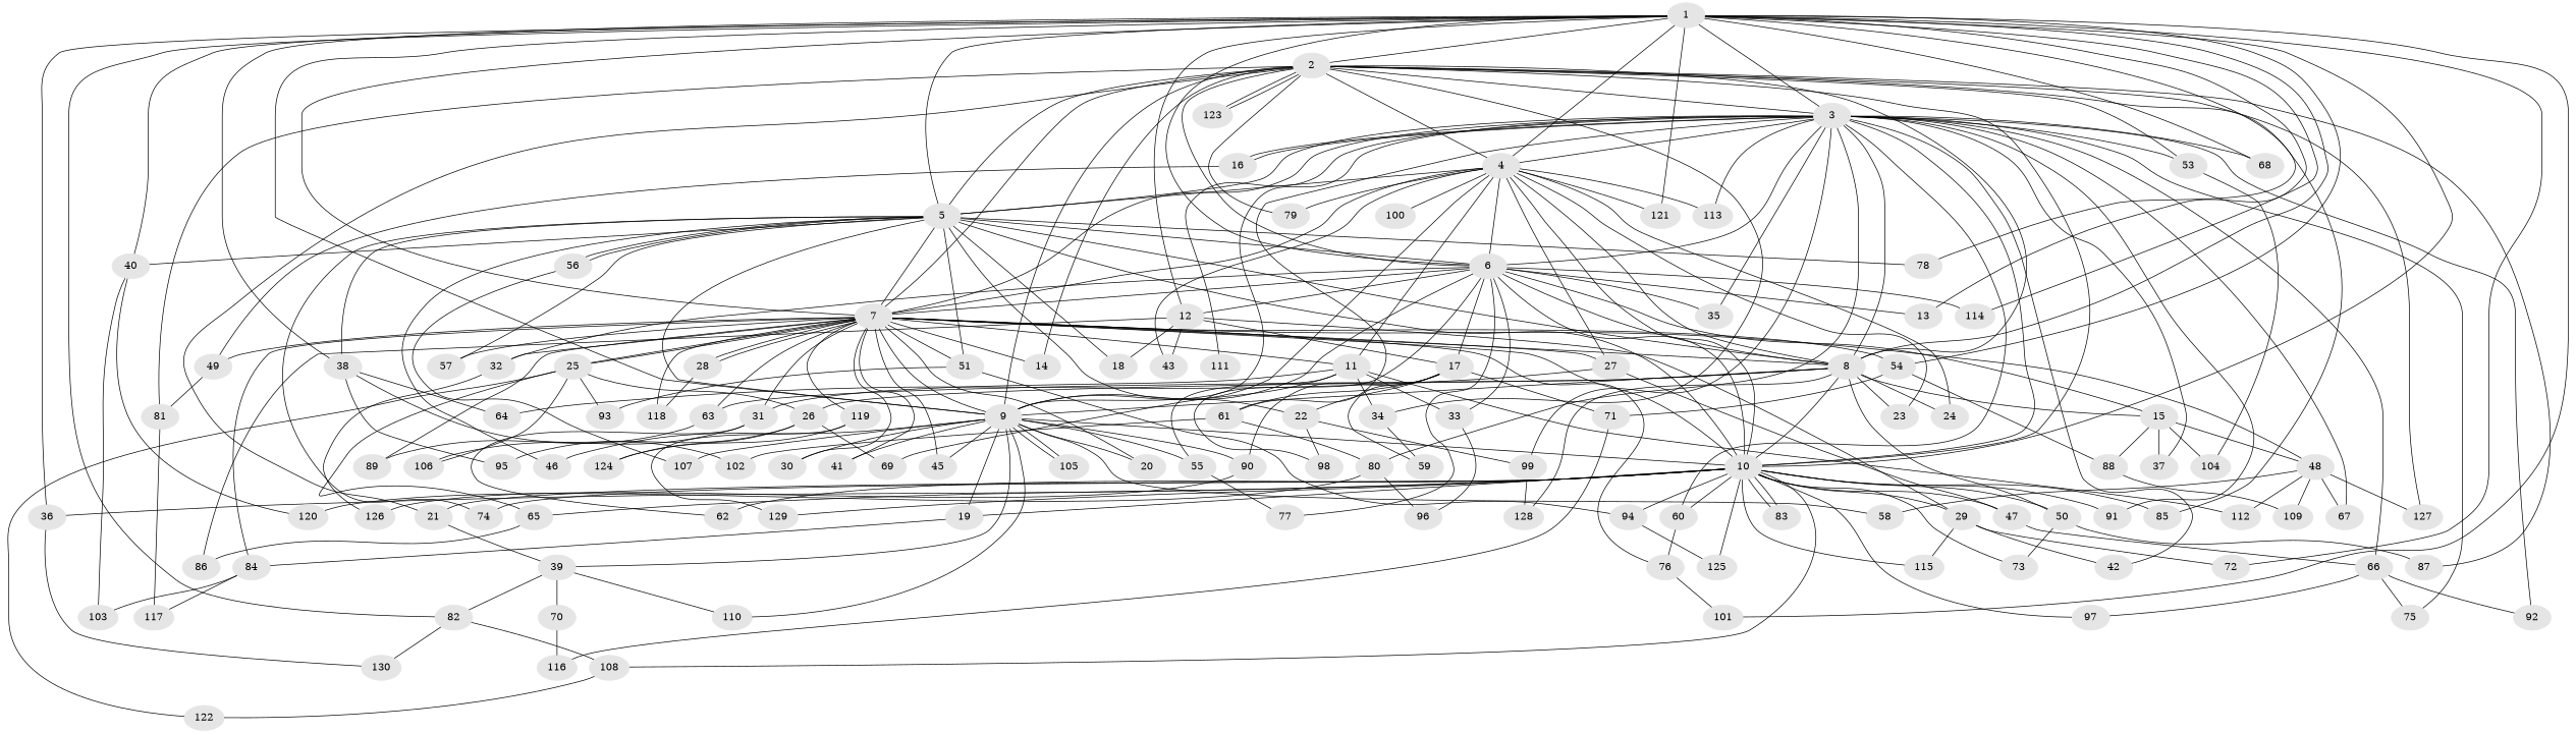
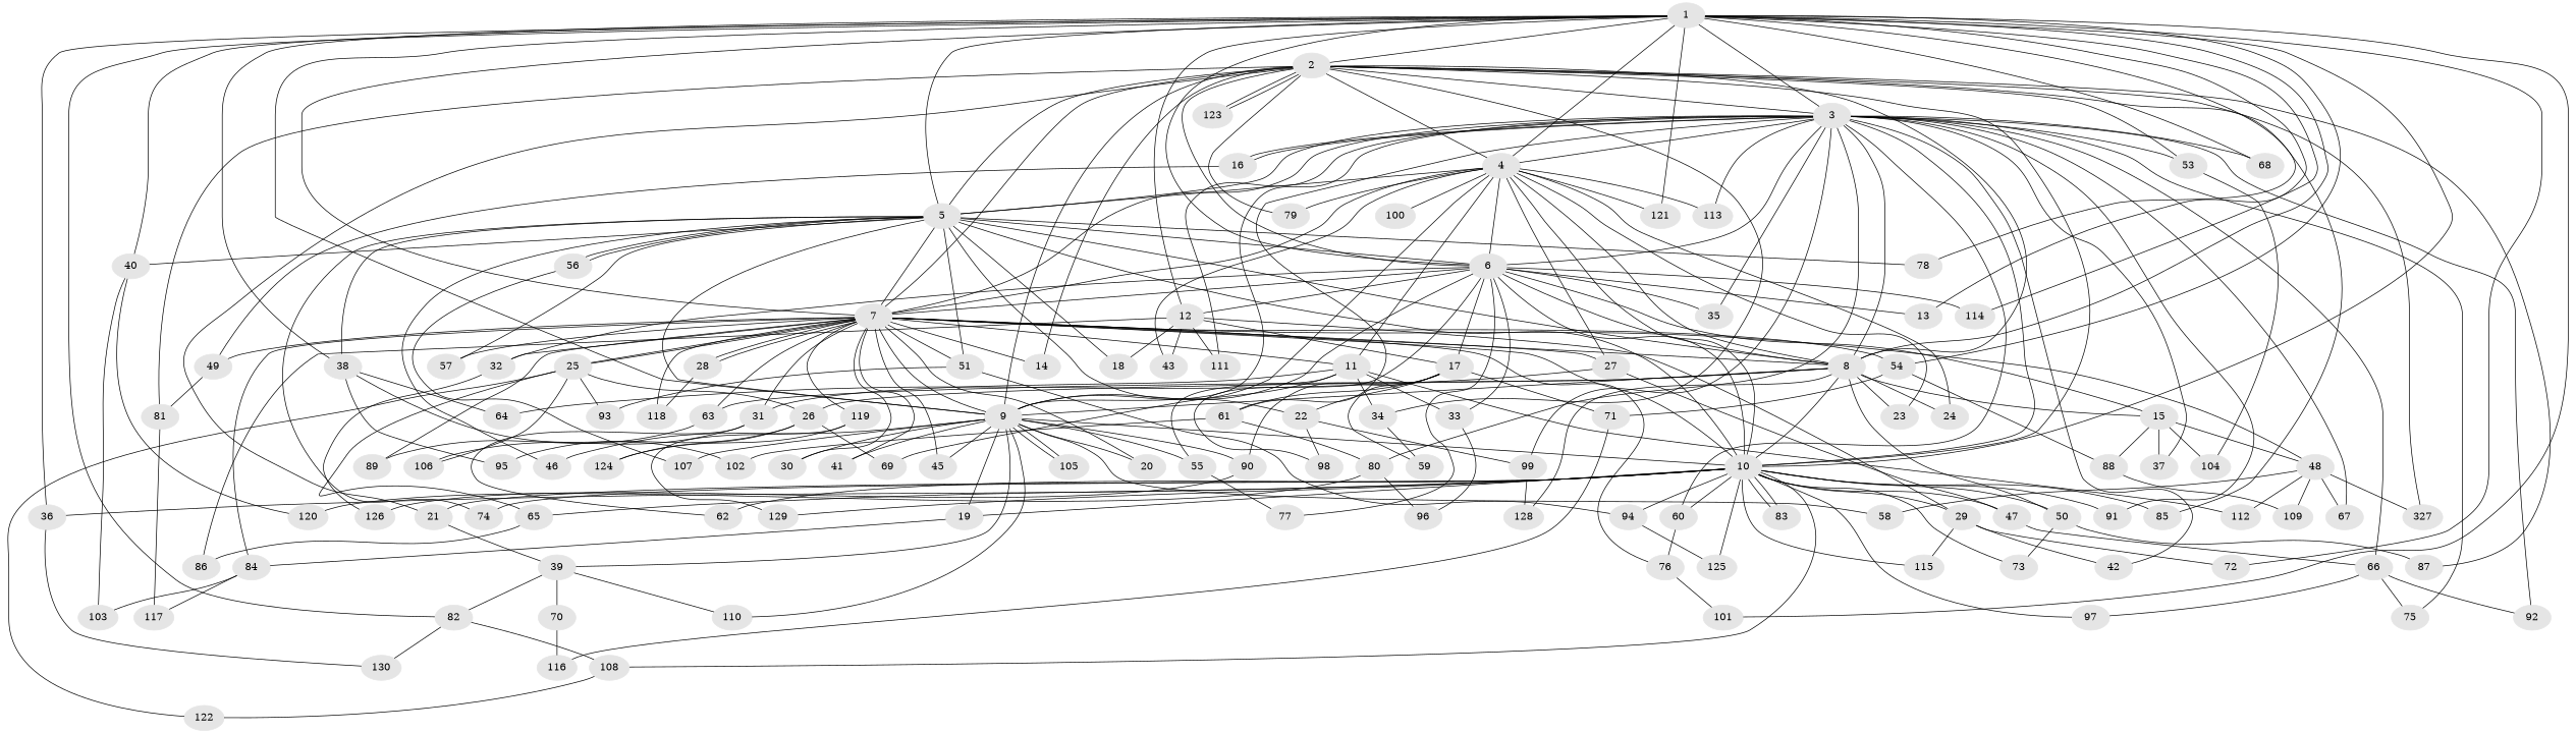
  graph {
    node [color=gray90 style=filled]
    1
    2
    3
    4
    5
    6
    7
    8
    9
    10
    12
    13
    36
    38
    40
    54
    68
    72
    78
    82
    101
    114
    121
    14
    21
    34
    53
    79
    81
    85
    87
    123
-   127
+   127 [label=327]
    16
    35
    37
    42
    60
    61
    66
    67
    75
    80
    91
    92
    99
    111
    113
    11
    23
    24
    27
    43
    100
    18
    22
    46
    51
    56
    57
    74
    15
    17
    32
    33
    77
    98
    20
    25
    28
    30
    31
    41
    45
    48
    49
    63
    76
    84
    89
    118
    119
    26
    50
    128
    19
    39
    55
    58
    90
    105
    107
    110
    29
    47
    62
    65
    73
    83
    94
    97
    108
    115
    125
    129
    86
    130
    95
    64
    102
    103
    120
    88
    71
    59
    104
    117
    96
    69
    112
    93
    126
    106
    122
    109
    124
    70
    116
    1 -- 2
    1 -- 3
    1 -- 4
    1 -- 5
    1 -- 6
    1 -- 7
    1 -- 8
    1 -- 9
    1 -- 10
    1 -- 12
    1 -- 13
    1 -- 36
    1 -- 38
    1 -- 40
    1 -- 54
    1 -- 68
    1 -- 72
    1 -- 78
    1 -- 82
    1 -- 101
    1 -- 114
    1 -- 121
    2 -- 3
    2 -- 4
    2 -- 5
    2 -- 6
    2 -- 7
    2 -- 8
    2 -- 9
    2 -- 10
    2 -- 14
    2 -- 21
    2 -- 34
    2 -- 53
    2 -- 79
    2 -- 81
    2 -- 85
    2 -- 87
    2 -- 123
    2 -- 123
    2 -- 127
    3 -- 4
    3 -- 5
    3 -- 6
    3 -- 7
    3 -- 8
    3 -- 9
    3 -- 10
    3 -- 68
    3 -- 53
    3 -- 16
    3 -- 16
    3 -- 35
    3 -- 37
    3 -- 42
    3 -- 60
    3 -- 61
    3 -- 66
    3 -- 67
    3 -- 75
    3 -- 80
    3 -- 91
    3 -- 92
    3 -- 99
    3 -- 111
    3 -- 113
    4 -- 5
    4 -- 6
    4 -- 7
    4 -- 8
    4 -- 9
    4 -- 10
    4 -- 121
    4 -- 79
    4 -- 113
    4 -- 11
    4 -- 23
    4 -- 24
    4 -- 27
    4 -- 43
    4 -- 100
    5 -- 6
    5 -- 7
    5 -- 8
    5 -- 9
    5 -- 10
    5 -- 38
    5 -- 40
    5 -- 78
    5 -- 18
    5 -- 22
    5 -- 46
    5 -- 51
    5 -- 56
    5 -- 56
    5 -- 57
    5 -- 74
    6 -- 7
    6 -- 8
    6 -- 9
    6 -- 10
    6 -- 12
    6 -- 13
    6 -- 114
    6 -- 35
    6 -- 15
    6 -- 17
    6 -- 32
    6 -- 33
    6 -- 77
    6 -- 98
    7 -- 8
    7 -- 9
    7 -- 10
    7 -- 54
    7 -- 14
    7 -- 11
    7 -- 27
    7 -- 51
    7 -- 57
    7 -- 32
    7 -- 20
    7 -- 25
    7 -- 25
    7 -- 28
    7 -- 28
    7 -- 30
    7 -- 31
    7 -- 41
    7 -- 45
    7 -- 48
    7 -- 49
    7 -- 63
    7 -- 76
    7 -- 84
    7 -- 89
    7 -- 118
    7 -- 119
    8 -- 9
    8 -- 10
    8 -- 23
    8 -- 24
    8 -- 15
    8 -- 63
    8 -- 26
    8 -- 50
    8 -- 128
    9 -- 10
    9 -- 46
    9 -- 20
    9 -- 30
    9 -- 41
    9 -- 45
    9 -- 19
    9 -- 39
    9 -- 55
    9 -- 58
    9 -- 90
    9 -- 105
    9 -- 105
    9 -- 107
    9 -- 110
    10 -- 36
    10 -- 21
    10 -- 85
    10 -- 60
    10 -- 91
    10 -- 74
    10 -- 50
    10 -- 19
    10 -- 29
    10 -- 47
    10 -- 62
    10 -- 65
    10 -- 73
    10 -- 83
    10 -- 83
    10 -- 94
    10 -- 97
    10 -- 108
    10 -- 115
    10 -- 125
    10 -- 129
+   12 -- 111
    12 -- 43
    12 -- 18
    12 -- 17
    12 -- 29
    12 -- 86
    36 -- 130
    38 -- 95
    38 -- 64
    38 -- 102
    40 -- 103
    40 -- 120
    54 -- 88
    54 -- 71
    82 -- 108
    82 -- 130
    21 -- 39
    34 -- 59
    53 -- 104
    81 -- 117
    16 -- 49
    60 -- 76
    61 -- 80
    61 -- 102
    66 -- 75
    66 -- 92
    66 -- 97
    80 -- 120
    80 -- 96
    99 -- 128
    11 -- 34
    11 -- 33
    11 -- 31
    11 -- 55
    11 -- 69
    11 -- 112
    27 -- 47
    27 -- 64
    22 -- 99
    22 -- 98
    51 -- 94
    51 -- 93
    56 -- 107
    15 -- 37
    15 -- 48
    15 -- 88
    15 -- 104
    17 -- 61
    17 -- 22
    17 -- 90
    17 -- 71
    17 -- 59
    32 -- 126
    33 -- 96
    25 -- 26
    25 -- 65
    25 -- 93
    25 -- 106
    25 -- 122
    28 -- 118
    31 -- 62
    31 -- 106
    48 -- 127
    48 -- 67
    48 -- 58
    48 -- 112
    48 -- 109
    49 -- 81
    63 -- 89
    76 -- 101
    84 -- 103
    84 -- 117
    119 -- 129
    119 -- 124
    26 -- 95
    26 -- 69
    26 -- 124
    50 -- 87
    50 -- 73
    19 -- 84
    39 -- 82
    39 -- 110
    39 -- 70
    55 -- 77
    90 -- 126
    29 -- 72
    29 -- 42
    29 -- 115
    47 -- 66
    65 -- 86
    94 -- 125
    108 -- 122
    88 -- 109
    71 -- 116
    70 -- 116
  }
